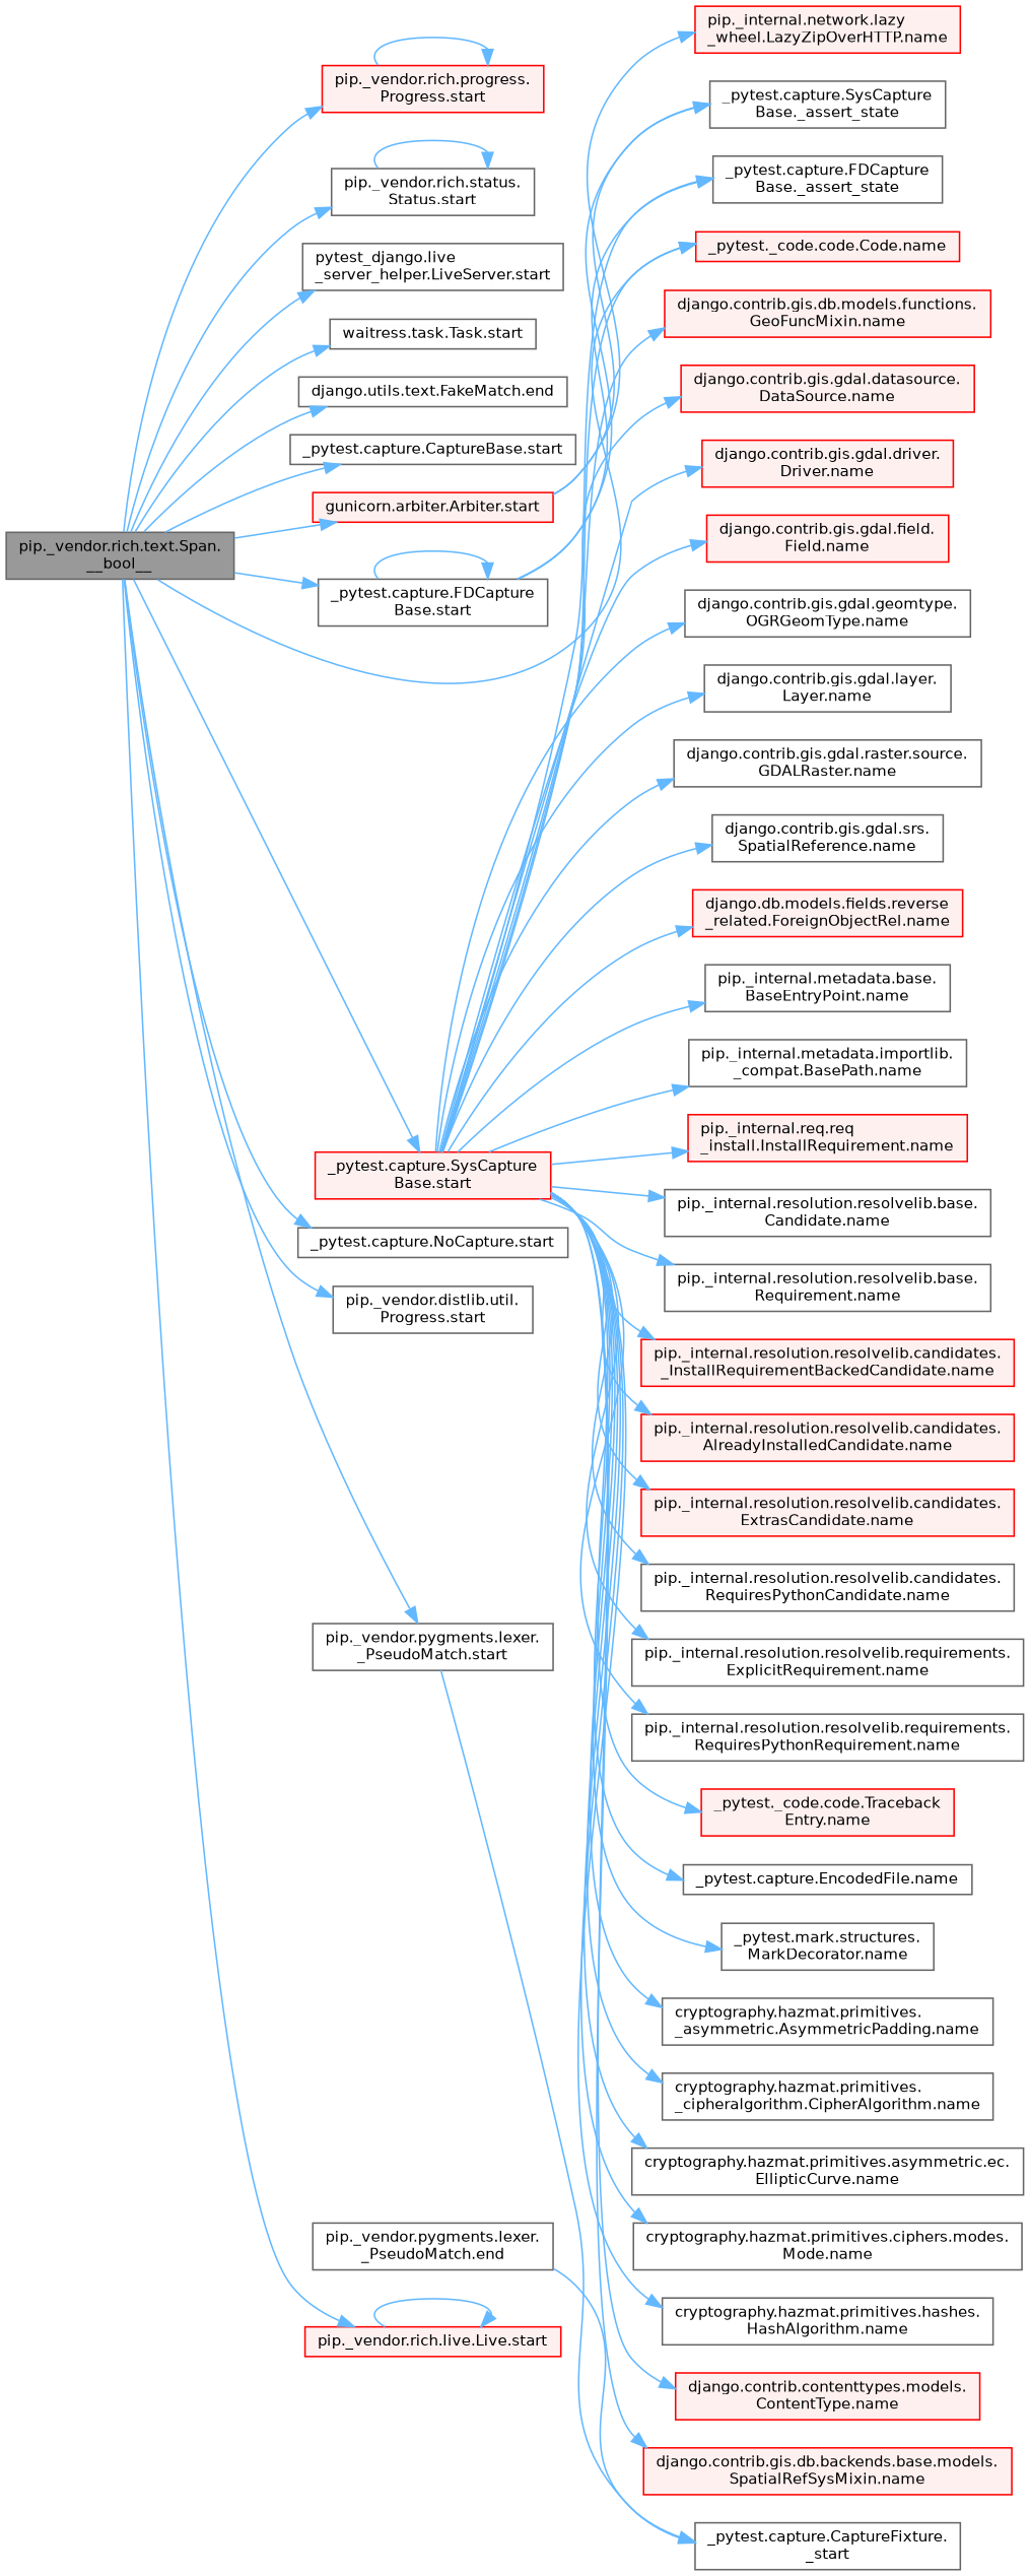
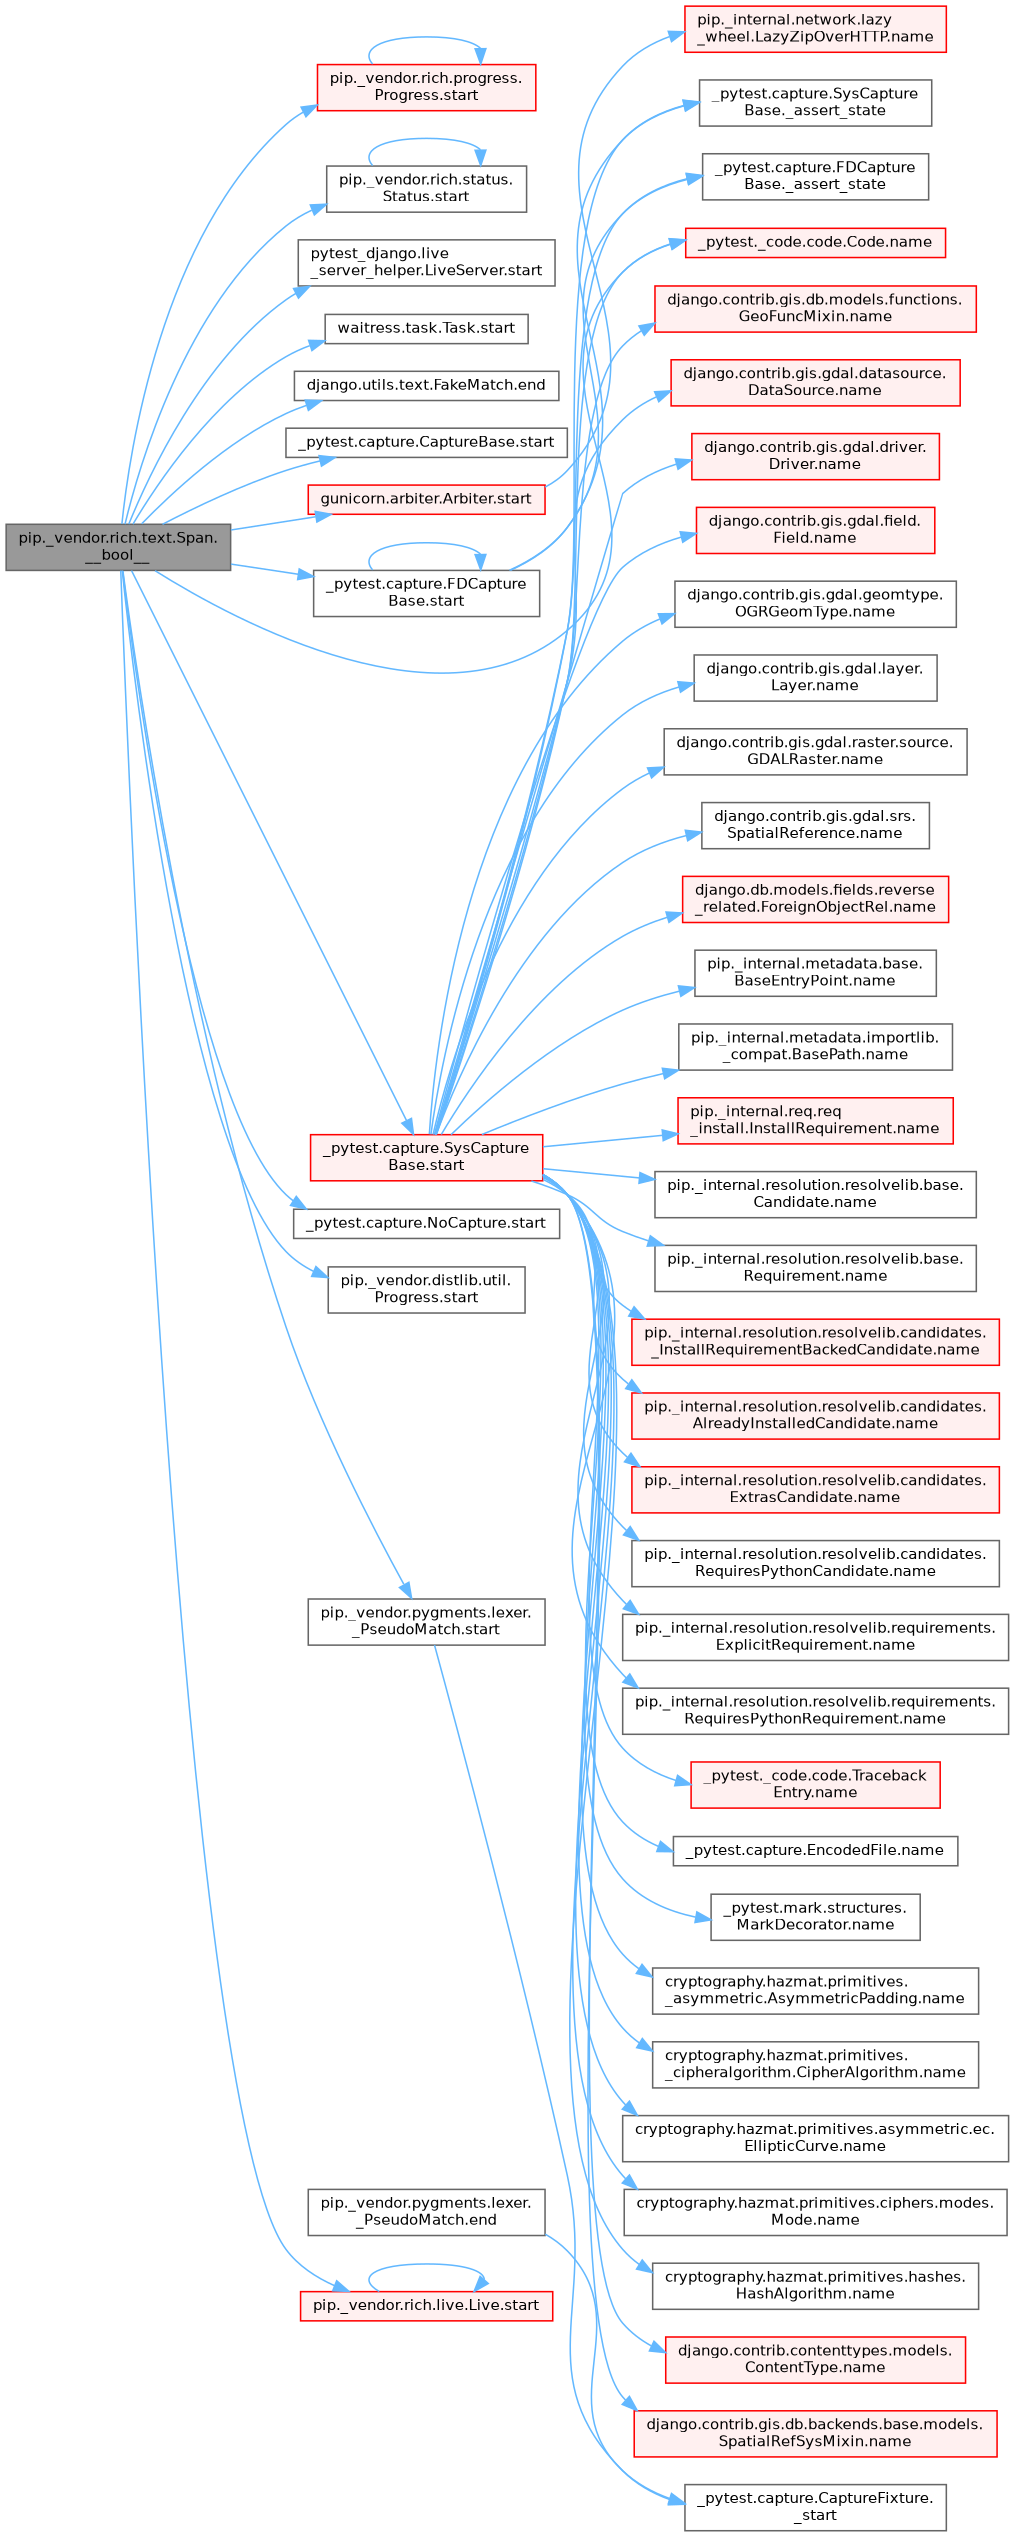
  digraph {
    rankdir=LR
    node [color=grey40 fillcolor=white fontname=Helvetica fontsize=10 shape=box style=filled]
    edge [color=steelblue1 fontname=Helvetica fontsize=10 labelfontname=Helvetica labelfontsize=10 style=solid]
    n1 [color=gray40 fillcolor=grey60 fontcolor=black height=0.2 label="pip._vendor.rich.text.Span.\l__bool__" width=0.4]
    n2 [height=0.2 label="django.utils.text.FakeMatch.end" width=0.4]
    n3 [height=0.2 label="_pytest.capture.CaptureBase.start" width=0.4]
    n4 [height=0.2 label="_pytest.capture.FDCapture\lBase.start" width=0.4]
    n5 [height=0.2 label="_pytest.capture.NoCapture.start" width=0.4]
    n6 [color=red fillcolor="#FFF0F0" height=0.2 label="_pytest.capture.SysCapture\lBase.start" width=0.4]
    n7 [color=red fillcolor="#FFF0F0" height=0.2 label="gunicorn.arbiter.Arbiter.start" width=0.4]
    n8 [height=0.2 label="pip._vendor.distlib.util.\lProgress.start" width=0.4]
    n9 [height=0.2 label="pip._vendor.pygments.lexer.\l_PseudoMatch.start" width=0.4]
    n10 [color=red fillcolor="#FFF0F0" height=0.2 label="pip._vendor.rich.live.Live.start" width=0.4]
    n11 [color=red fillcolor="#FFF0F0" height=0.2 label="pip._vendor.rich.progress.\lProgress.start" width=0.4]
    n12 [height=0.2 label="pip._vendor.rich.status.\lStatus.start" width=0.4]
    n13 [height=0.2 label="pytest_django.live\l_server_helper.LiveServer.start" width=0.4]
    n14 [height=0.2 label="waitress.task.Task.start" width=0.4]
    n15 [color=red fillcolor="#FFF0F0" height=0.2 label="_pytest._code.code.Code.name" width=0.4]
    n16 [height=0.2 label="pip._vendor.pygments.lexer.\l_PseudoMatch.end" width=0.4]
    n17 [height=0.2 label="_pytest.capture.CaptureFixture.\l_start" width=0.4]
    n18 [height=0.2 label="_pytest.capture.FDCapture\lBase._assert_state" width=0.4]
    n19 [height=0.2 label="_pytest.capture.SysCapture\lBase._assert_state" width=0.4]
    n20 [color=red fillcolor="#FFF0F0" height=0.2 label="_pytest._code.code.Traceback\lEntry.name" width=0.4]
    n21 [height=0.2 label="_pytest.capture.EncodedFile.name" width=0.4]
    n22 [height=0.2 label="_pytest.mark.structures.\lMarkDecorator.name" width=0.4]
    n23 [height=0.2 label="cryptography.hazmat.primitives.\l_asymmetric.AsymmetricPadding.name" width=0.4]
    n24 [height=0.2 label="cryptography.hazmat.primitives.\l_cipheralgorithm.CipherAlgorithm.name" width=0.4]
    n25 [height=0.2 label="cryptography.hazmat.primitives.asymmetric.ec.\lEllipticCurve.name" width=0.4]
    n26 [height=0.2 label="cryptography.hazmat.primitives.ciphers.modes.\lMode.name" width=0.4]
    n27 [height=0.2 label="cryptography.hazmat.primitives.hashes.\lHashAlgorithm.name" width=0.4]
    n28 [color=red fillcolor="#FFF0F0" height=0.2 label="django.contrib.contenttypes.models.\lContentType.name" width=0.4]
    n29 [color=red fillcolor="#FFF0F0" height=0.2 label="django.contrib.gis.db.backends.base.models.\lSpatialRefSysMixin.name" width=0.4]
    n30 [color=red fillcolor="#FFF0F0" height=0.2 label="django.contrib.gis.db.models.functions.\lGeoFuncMixin.name" width=0.4]
    n31 [color=red fillcolor="#FFF0F0" height=0.2 label="django.contrib.gis.gdal.datasource.\lDataSource.name" width=0.4]
    n32 [color=red fillcolor="#FFF0F0" height=0.2 label="django.contrib.gis.gdal.driver.\lDriver.name" width=0.4]
    n33 [color=red fillcolor="#FFF0F0" height=0.2 label="django.contrib.gis.gdal.field.\lField.name" width=0.4]
    n34 [height=0.2 label="django.contrib.gis.gdal.geomtype.\lOGRGeomType.name" width=0.4]
    n35 [height=0.2 label="django.contrib.gis.gdal.layer.\lLayer.name" width=0.4]
    n36 [height=0.2 label="django.contrib.gis.gdal.raster.source.\lGDALRaster.name" width=0.4]
    n37 [height=0.2 label="django.contrib.gis.gdal.srs.\lSpatialReference.name" width=0.4]
    n38 [color=red fillcolor="#FFF0F0" height=0.2 label="django.db.models.fields.reverse\l_related.ForeignObjectRel.name" width=0.4]
    n39 [height=0.2 label="pip._internal.metadata.base.\lBaseEntryPoint.name" width=0.4]
    n40 [height=0.2 label="pip._internal.metadata.importlib.\l_compat.BasePath.name" width=0.4]
    n41 [color=red fillcolor="#FFF0F0" height=0.2 label="pip._internal.req.req\l_install.InstallRequirement.name" width=0.4]
    n42 [height=0.2 label="pip._internal.resolution.resolvelib.base.\lCandidate.name" width=0.4]
    n43 [height=0.2 label="pip._internal.resolution.resolvelib.base.\lRequirement.name" width=0.4]
    n44 [color=red fillcolor="#FFF0F0" height=0.2 label="pip._internal.resolution.resolvelib.candidates.\l_InstallRequirementBackedCandidate.name" width=0.4]
    n45 [color=red fillcolor="#FFF0F0" height=0.2 label="pip._internal.resolution.resolvelib.candidates.\lAlreadyInstalledCandidate.name" width=0.4]
    n46 [color=red fillcolor="#FFF0F0" height=0.2 label="pip._internal.resolution.resolvelib.candidates.\lExtrasCandidate.name" width=0.4]
    n47 [height=0.2 label="pip._internal.resolution.resolvelib.candidates.\lRequiresPythonCandidate.name" width=0.4]
    n48 [height=0.2 label="pip._internal.resolution.resolvelib.requirements.\lExplicitRequirement.name" width=0.4]
    n49 [height=0.2 label="pip._internal.resolution.resolvelib.requirements.\lRequiresPythonRequirement.name" width=0.4]
    n50 [color=red fillcolor="#FFF0F0" height=0.2 label="pip._internal.network.lazy\l_wheel.LazyZipOverHTTP.name" width=0.4]
    n1 -> n2
    n1 -> n3
    n1 -> n4
    n1 -> n5
    n1 -> n6
    n1 -> n7
    n1 -> n8
    n1 -> n9
    n1 -> n10
    n1 -> n11
    n1 -> n12
    n1 -> n13
    n1 -> n14
    n1 -> n15
    n4 -> n4
    n4 -> n18
    n4 -> n19
    n6 -> n15
    n6 -> n18
-   n7 -> n19
+   n6 -> n19
    n6 -> n20
    n6 -> n21
    n6 -> n22
    n6 -> n23
    n6 -> n24
    n6 -> n25
    n6 -> n26
    n6 -> n27
    n6 -> n28
    n6 -> n29
    n6 -> n30
    n6 -> n31
    n6 -> n32
    n6 -> n33
    n6 -> n34
    n6 -> n35
    n6 -> n36
    n6 -> n37
    n6 -> n38
    n6 -> n39
    n6 -> n40
    n6 -> n41
    n6 -> n42
    n6 -> n43
    n6 -> n44
    n6 -> n45
    n6 -> n46
    n6 -> n47
    n6 -> n48
    n6 -> n49
    n7 -> n50
    n9 -> n17
    n10 -> n10
    n11 -> n11
    n12 -> n12
    n16 -> n17
  }
